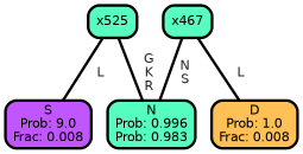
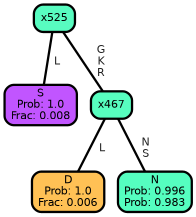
  graph {
    ranksep="0 equally"
    splines=straight
    node [color=black fontcolor=black fontname=helvetica penwidth=3 shape=box style="filled, rounded"]
    edge [color=black fontcolor=grey14 fontname=helvetica fontweight=bold penwidth=3]
-   n1 [fillcolor="#c155ff" label="S\nProb: 9.0\nFrac: 0.008"]
+   n1 [fillcolor="#c155ff" label="S\nProb: 1.0\nFrac: 0.008"]
    n2 [fillcolor="#58fcc0" label=x525]
    n3 [fillcolor="#57febf" label=x467]
-   n4 [fillcolor="#ffc155" label="D\nProb: 1.0\nFrac: 0.008"]
+   n4 [fillcolor="#ffc155" label="D\nProb: 1.0\nFrac: 0.006"]
    n5 [fillcolor="#55fec0" label="N\nProb: 0.996\nProb: 0.983"]
    subgraph sub_1 {
      rank=same
    }
    n2 -- n1 [label=" L"]
-   n2 -- n5 [label=" G\n K\n R"]
+   n2 -- n3 [label=" G\n K\n R"]
    n3 -- n4 [label=" L"]
    n3 -- n5 [label=" N\n S"]
  }
